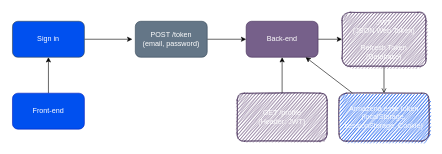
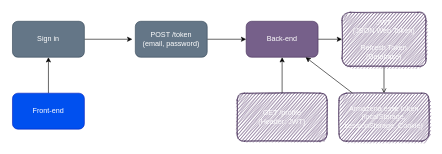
  <mxCell id="0" />
  <mxCell id="1" parent="0" />
  <mxCell id="2" style="edgeStyle=none;html=1;entryX=0.5;entryY=1;entryDx=0;entryDy=0;" edge="1" parent="1" source="3" target="5"><mxGeometry relative="1" as="geometry" /></mxCell>
  <mxCell id="3" value="Front-end" style="rounded=1;whiteSpace=wrap;html=1;fillColor=#0050ef;fontColor=#ffffff;strokeColor=#001DBC;" vertex="1" parent="1"><mxGeometry x="20" y="155" width="120" height="60" as="geometry" /></mxCell>
  <mxCell id="4" style="edgeStyle=none;html=1;" edge="1" parent="1" source="5"><mxGeometry relative="1" as="geometry"><mxPoint x="220" y="65" as="targetPoint" /></mxGeometry></mxCell>
- <mxCell id="5" value="Sign in" style="rounded=1;whiteSpace=wrap;html=1;fillColor=#0050ef;fontColor=#ffffff;strokeColor=#314354;" vertex="1" parent="1"><mxGeometry x="20" y="35" width="120" height="60" as="geometry" /></mxCell>
+ <mxCell id="5" value="Sign in" style="rounded=1;whiteSpace=wrap;html=1;fillColor=#647687;fontColor=#ffffff;strokeColor=#314354;" vertex="1" parent="1"><mxGeometry x="20" y="35" width="120" height="60" as="geometry" /></mxCell>
  <mxCell id="6" style="edgeStyle=none;html=1;entryX=0;entryY=0.5;entryDx=0;entryDy=0;" edge="1" parent="1" source="7" target="9"><mxGeometry relative="1" as="geometry" /></mxCell>
  <mxCell id="7" value="POST /token&lt;br&gt;(email, password)" style="rounded=1;whiteSpace=wrap;html=1;fillColor=#647687;fontColor=#ffffff;strokeColor=#314354;" vertex="1" parent="1"><mxGeometry x="225" y="35" width="120" height="60" as="geometry" /></mxCell>
  <mxCell id="8" style="edgeStyle=none;html=1;entryX=0;entryY=0.5;entryDx=0;entryDy=0;" edge="1" parent="1" source="9" target="11"><mxGeometry relative="1" as="geometry" /></mxCell>
  <mxCell id="9" value="Back-end" style="rounded=1;whiteSpace=wrap;html=1;fillColor=#76608a;fontColor=#ffffff;strokeColor=#432D57;" vertex="1" parent="1"><mxGeometry x="410" y="35" width="120" height="60" as="geometry" /></mxCell>
  <mxCell id="10" style="edgeStyle=none;html=1;entryX=0.5;entryY=0;entryDx=0;entryDy=0;endArrow=open;" edge="1" parent="1" source="11" target="13"><mxGeometry relative="1" as="geometry" /></mxCell>
  <mxCell id="11" value="&lt;font color=&quot;#ffffff&quot;&gt;JWT&lt;br&gt;(JSON Web Token)&lt;br&gt;&lt;br&gt;Refresh Token&lt;br&gt;(Database)&lt;/font&gt;" style="rounded=1;whiteSpace=wrap;html=1;fillColor=#76608a;fontColor=#ffffff;strokeColor=#432D57;sketch=1;fillStyle=zigzag;" vertex="1" parent="1"><mxGeometry x="570" y="20" width="140" height="90" as="geometry" /></mxCell>
  <mxCell id="12" style="edgeStyle=none;html=1;" edge="1" parent="1" source="13" target="9"><mxGeometry relative="1" as="geometry" /></mxCell>
- <mxCell id="13" value="&lt;font color=&quot;#ffffff&quot;&gt;Armazena esse token&lt;br&gt;(localStorage, sessionStorage, Cookie)&lt;/font&gt;" style="rounded=1;whiteSpace=wrap;html=1;fillColor=#0050ef;fontColor=#ffffff;strokeColor=#432D57;sketch=1;fillStyle=zigzag;" vertex="1" parent="1"><mxGeometry x="565" y="155" width="150" height="80" as="geometry" /></mxCell>
+ <mxCell id="13" value="&lt;font color=&quot;#ffffff&quot;&gt;Armazena esse token&lt;br&gt;(localStorage, sessionStorage, Cookie)&lt;/font&gt;" style="rounded=1;whiteSpace=wrap;html=1;fillColor=#76608a;fontColor=#ffffff;strokeColor=#432D57;sketch=1;fillStyle=zigzag;" vertex="1" parent="1"><mxGeometry x="565" y="155" width="150" height="80" as="geometry" /></mxCell>
  <mxCell id="14" style="edgeStyle=none;html=1;fontColor=#FFFFFF;" edge="1" parent="1" source="15" target="9"><mxGeometry relative="1" as="geometry" /></mxCell>
  <mxCell id="15" value="GET /profile&lt;br&gt;(Header: JWT)" style="rounded=1;whiteSpace=wrap;html=1;fillColor=#76608a;fontColor=#ffffff;strokeColor=#432D57;sketch=1;fillStyle=zigzag;" vertex="1" parent="1"><mxGeometry x="395" y="155" width="150" height="80" as="geometry" /></mxCell>
